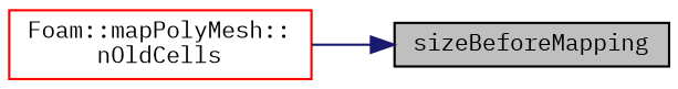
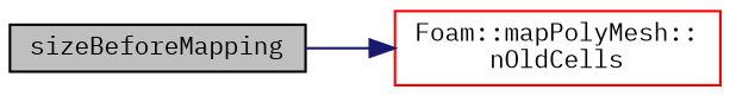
  digraph {
    rankdir=LR
    fontname="IBM Plex Mono"
    node [fontname="IBM Plex Mono" fontsize=10 shape=record]
    n1 [color=black fillcolor=grey75 fontcolor=black height=0.2 label=sizeBeforeMapping style=filled width=0.4]
    n2 [color=red height=0.2 label="Foam::mapPolyMesh::\lnOldCells" width=0.4]
-   n2 -> n1 [color=midnightblue fontname="IBM Plex Mono" fontsize=10 labelfontname=Helvetica labelfontsize=10 style=solid]
+   n1 -> n2 [color=midnightblue fontname="IBM Plex Mono" fontsize=10 labelfontname=Helvetica labelfontsize=10 style=solid]
  }
